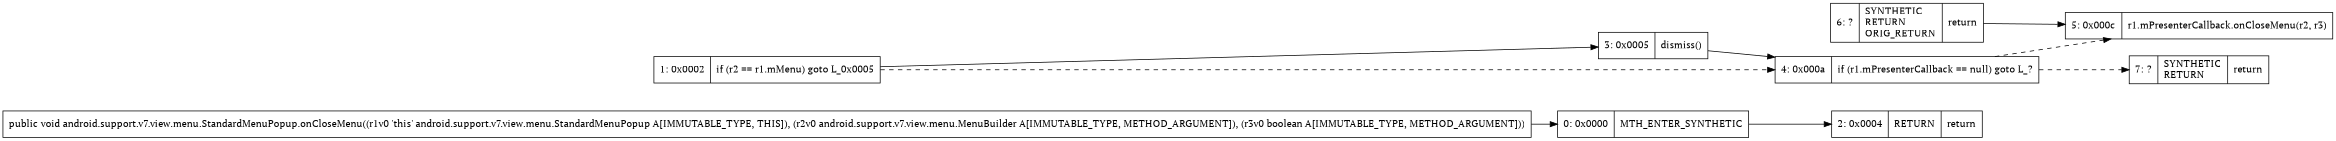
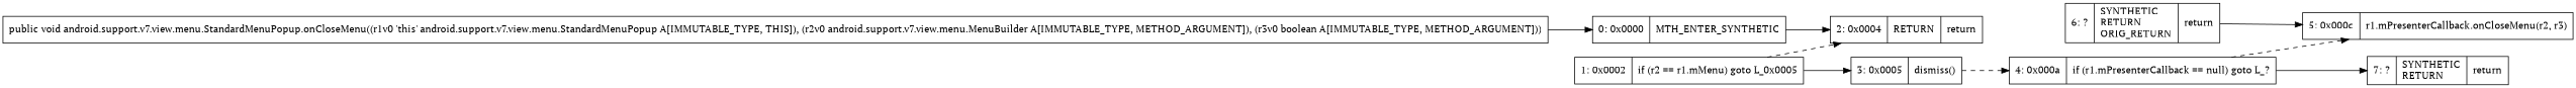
  digraph {
    fontname="PT Serif"
    rankdir=LR
    node [fontname="PT Serif" shape=record]
    edge [fontname="PT Serif"]
    n1 [label="{0\:\ 0x0000|MTH_ENTER_SYNTHETIC\l}"]
    n2 [label="{2\:\ 0x0004|RETURN\l|return\l}"]
    n3 [label="{1\:\ 0x0002|if (r2 == r1.mMenu) goto L_0x0005\l}"]
    n4 [label="{3\:\ 0x0005|dismiss()\l}"]
    n5 [label="{4\:\ 0x000a|if (r1.mPresenterCallback == null) goto L_?\l}"]
    n6 [label="{5\:\ 0x000c|r1.mPresenterCallback.onCloseMenu(r2, r3)\l}"]
    n7 [label="{7\:\ ?|SYNTHETIC\lRETURN\l|return\l}"]
    n8 [label="{6\:\ ?|SYNTHETIC\lRETURN\lORIG_RETURN\l|return\l}"]
    n9 [label="{public void android.support.v7.view.menu.StandardMenuPopup.onCloseMenu((r1v0 'this' android.support.v7.view.menu.StandardMenuPopup A[IMMUTABLE_TYPE, THIS]), (r2v0 android.support.v7.view.menu.MenuBuilder A[IMMUTABLE_TYPE, METHOD_ARGUMENT]), (r3v0 boolean A[IMMUTABLE_TYPE, METHOD_ARGUMENT])) }"]
    n1 -> n2
-   n3 -> n5 [style=dashed]
+   n3 -> n2 [style=dashed]
    n3 -> n4
-   n4 -> n5
+   n4 -> n5 [style=dashed]
    n5 -> n6 [style=dashed]
-   n5 -> n7 [style=dashed]
+   n5 -> n7
    n8 -> n6
    n9 -> n1
  }
